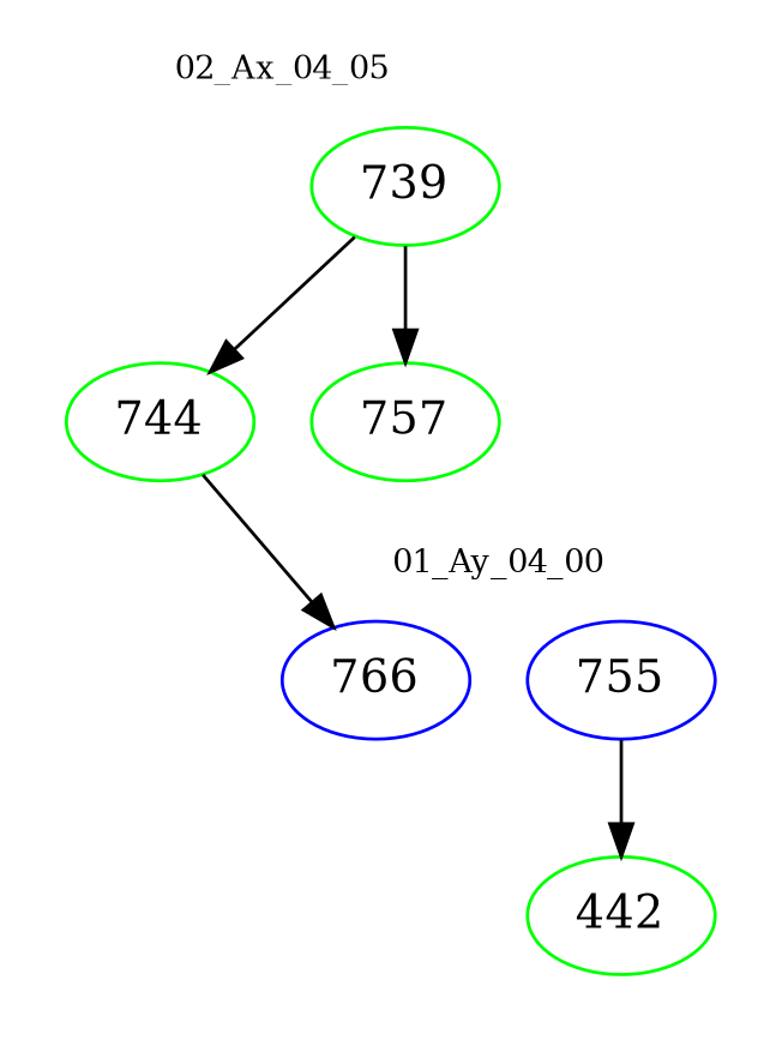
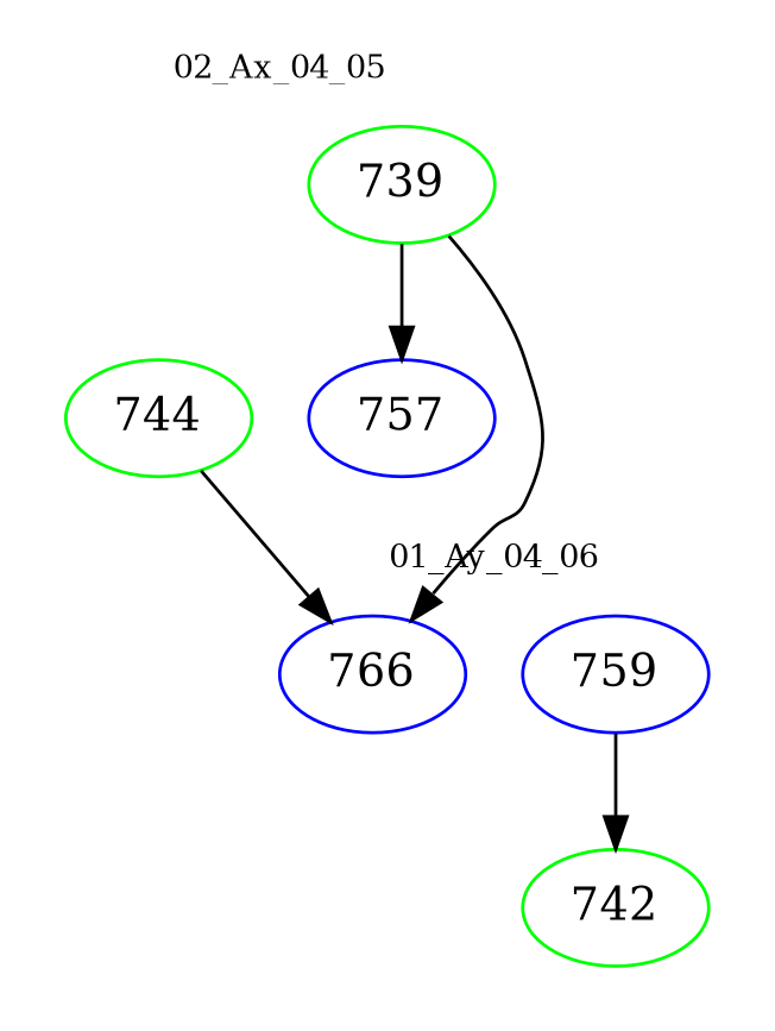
  digraph {
    node [color=blue]
    edge [color=black]
-   n1 [label=755]
-   n2 [color=green label=442]
+   n1 [label=759]
+   n2 [color=green label=742]
    n3 [label=766]
    n4 [color=green label=739]
    n5 [color=green label=744]
-   n6 [color=green label=757]
+   n6 [label=757]
    subgraph cluster_1 {
      color=white
      fontsize=10
-     label="01_Ay_04_00"
+     label="01_Ay_04_06"
      n1
      n2
      n3
    }
    subgraph cluster_2 {
      color=white
      fontsize=10
      label="02_Ax_04_05"
      n4
      n5
      n6
    }
    n1 -> n2
-   n4 -> n5
+   n4 -> n3
    n4 -> n6
    n5 -> n3
  }
